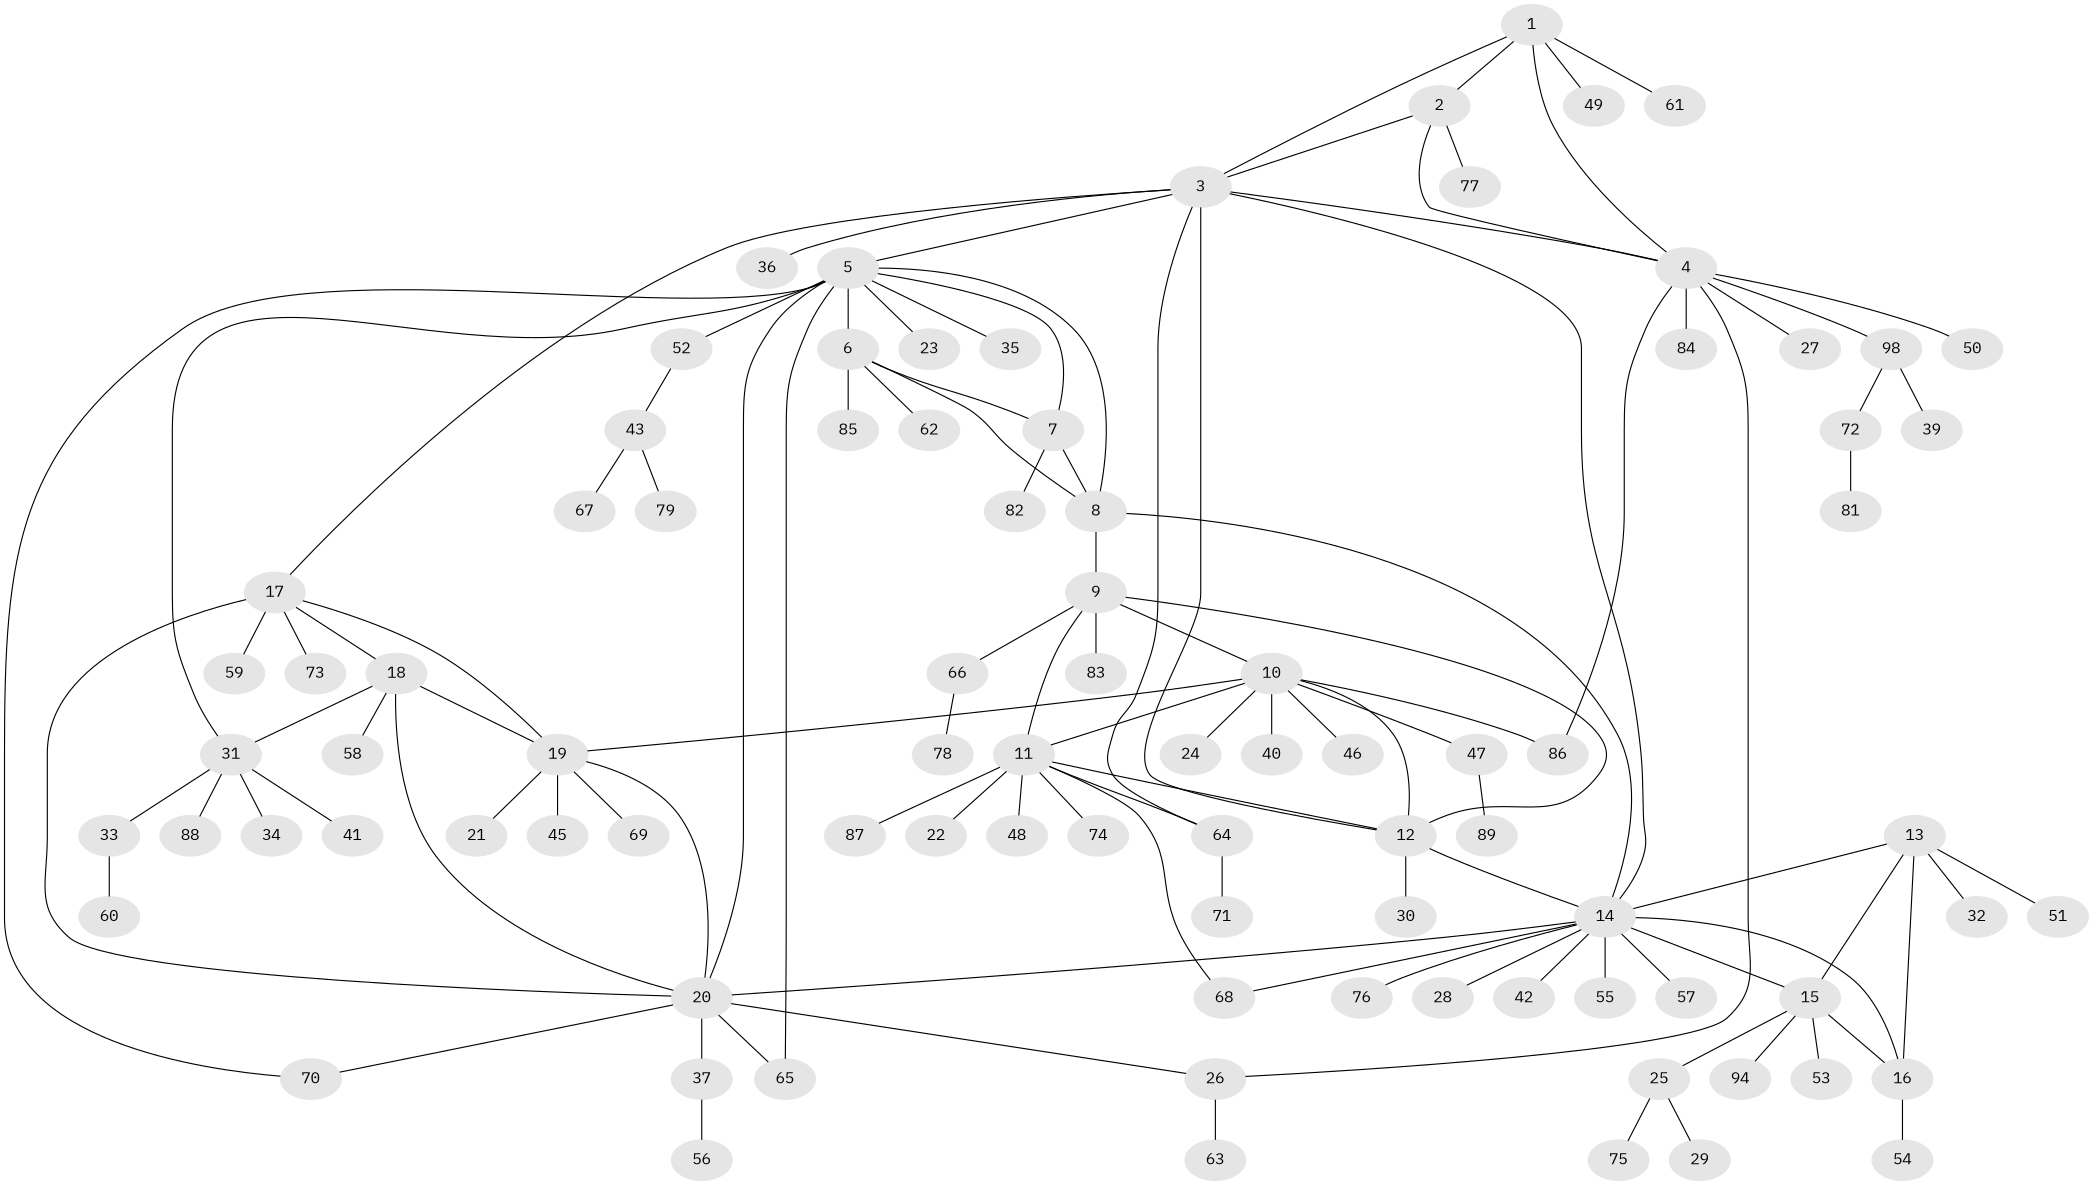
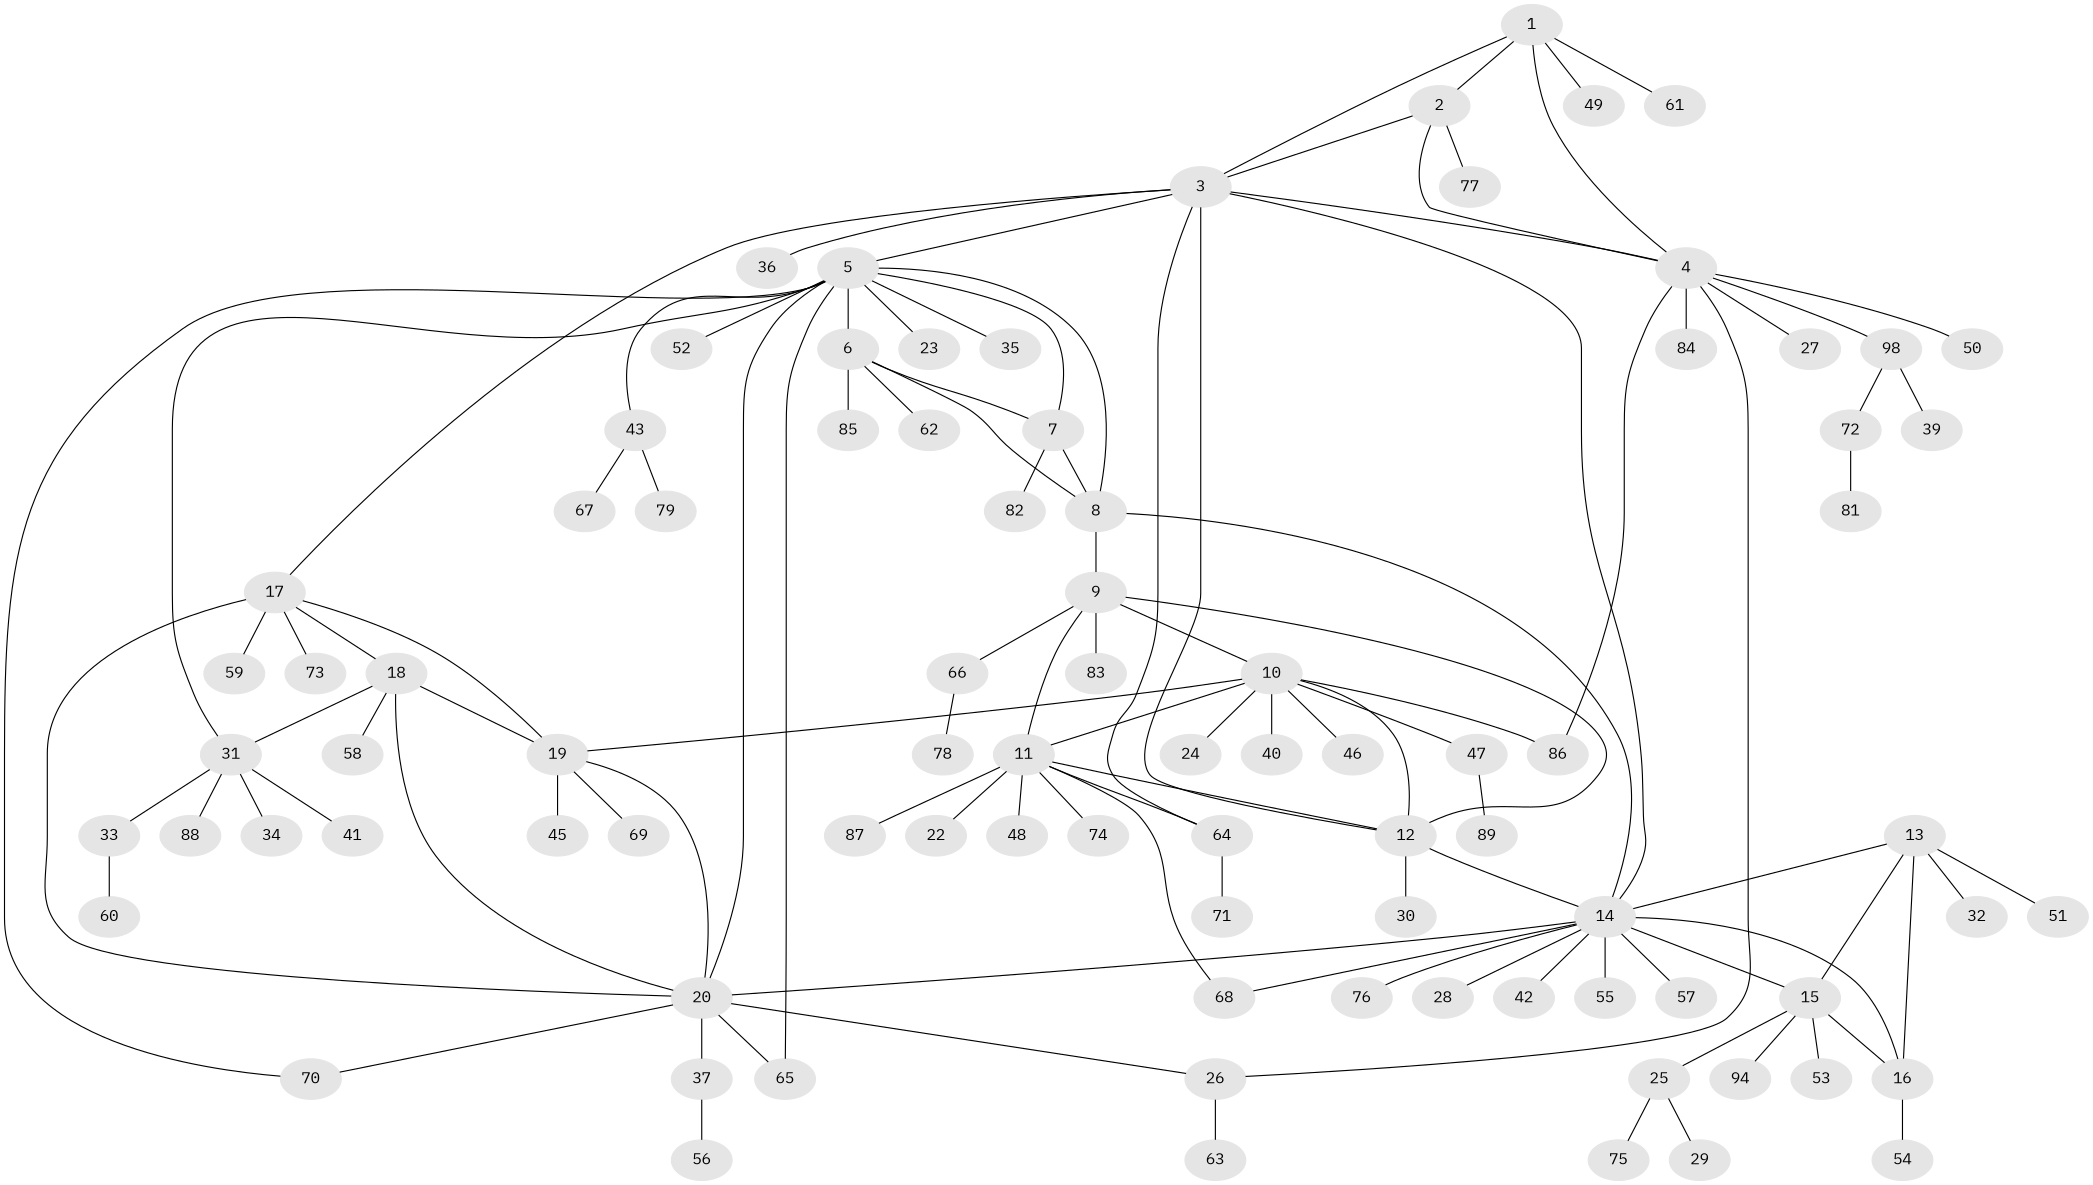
  graph {
    fontname="IBM Plex Mono"
    node [color=gray90 fontname="IBM Plex Mono" style=filled]
    edge [fontname="IBM Plex Mono"]
    1
    2
    3
    4
    49
    61
    77
    5
    12
    14
    17
    36
    64
    26
    27
    n16 [label=98]
    50
    84
    86
    6
    7
    8
    20
    23
    31
    35
    43
    52
    65
    70
    30
    68
    15
    16
    28
    42
    55
    57
    76
    19
    18
    59
    73
    71
    63
    39
    72
    62
    85
    82
    9
    37
    33
    34
    41
    88
    67
    79
    10
    11
    66
    83
    24
    40
    46
    47
    22
    48
    74
    87
    78
-   21
    45
    69
    89
    13
    32
    51
    25
    n80 [label=94]
    53
    54
    29
    75
    58
    56
    60
    81
    1 -- 2
    1 -- 3
    1 -- 4
    1 -- 49
    1 -- 61
    2 -- 3
    2 -- 4
    2 -- 77
    3 -- 4
    3 -- 5
    3 -- 12
    3 -- 14
    3 -- 17
    3 -- 36
    3 -- 64
    4 -- 26
    4 -- 27
    4 -- n16
    4 -- 50
    4 -- 84
    4 -- 86
    5 -- 6
    5 -- 7
    5 -- 8
    5 -- 20
    5 -- 23
    5 -- 31
    5 -- 35
-   52 -- 43
+   5 -- 43
    5 -- 52
    5 -- 65
    5 -- 70
    12 -- 14
    12 -- 30
    14 -- 20
    14 -- 68
    14 -- 15
    14 -- 16
    14 -- 28
    14 -- 42
    14 -- 55
    14 -- 57
    14 -- 76
    17 -- 20
    17 -- 19
    17 -- 18
    17 -- 59
    17 -- 73
    64 -- 71
    26 -- 63
    n16 -- 39
    n16 -- 72
    6 -- 7
    6 -- 8
    6 -- 62
    6 -- 85
    7 -- 8
    7 -- 82
    8 -- 14
    8 -- 9
    20 -- 26
    20 -- 65
    20 -- 70
    20 -- 37
    31 -- 33
    31 -- 34
    31 -- 41
    31 -- 88
    43 -- 67
    43 -- 79
    15 -- 16
    15 -- 25
    15 -- n80
    15 -- 53
    16 -- 54
    19 -- 20
-   19 -- 21
    19 -- 45
    19 -- 69
    18 -- 20
    18 -- 31
    18 -- 19
    18 -- 58
    72 -- 81
    9 -- 12
    9 -- 10
    9 -- 11
    9 -- 66
    9 -- 83
    37 -- 56
    33 -- 60
    10 -- 12
    10 -- 86
    10 -- 19
    10 -- 11
    10 -- 24
    10 -- 40
    10 -- 46
    10 -- 47
    11 -- 12
    11 -- 64
    11 -- 68
    11 -- 22
    11 -- 48
    11 -- 74
    11 -- 87
    66 -- 78
    47 -- 89
    13 -- 14
    13 -- 15
    13 -- 16
    13 -- 32
    13 -- 51
    25 -- 29
    25 -- 75
  }
